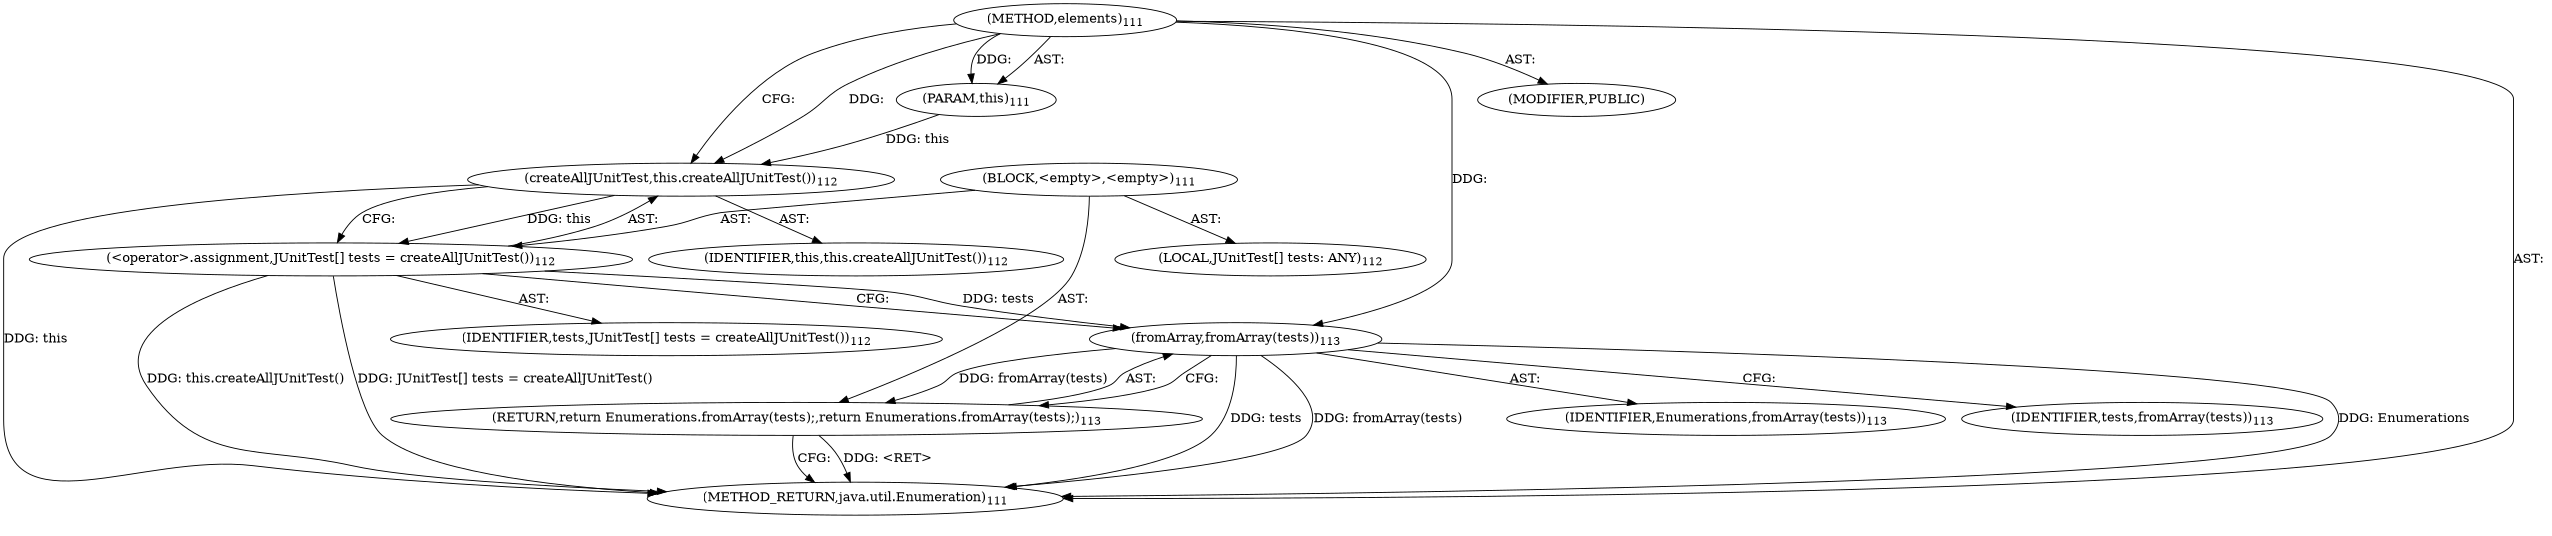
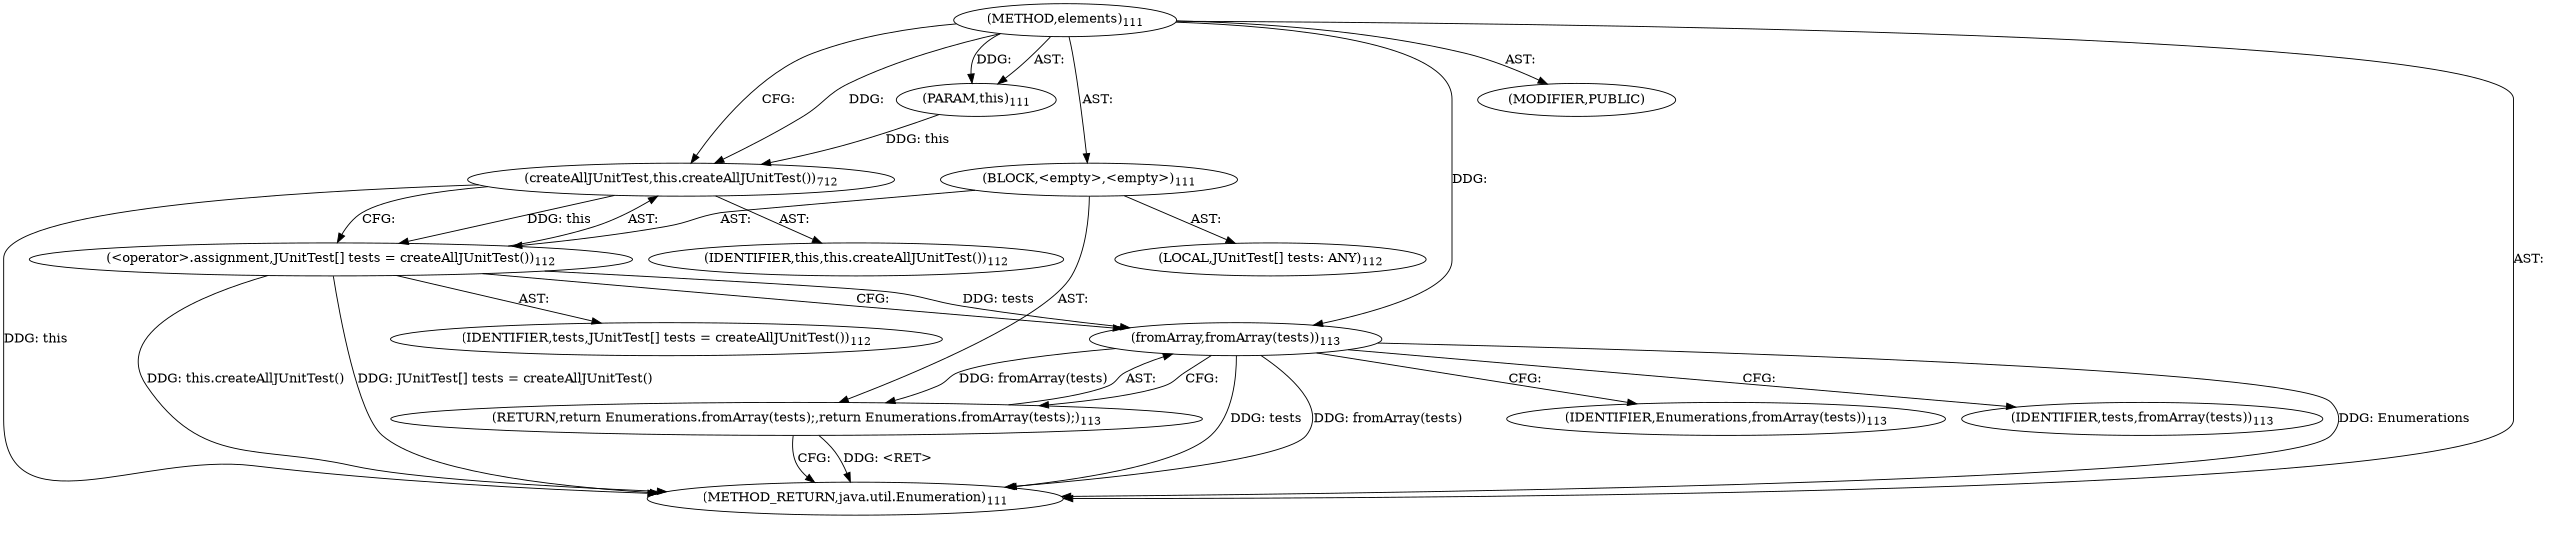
  digraph {
    n1 [label=<(METHOD,elements)<SUB>111</SUB>>]
    n2 [label=<(PARAM,this)<SUB>111</SUB>>]
    n3 [label=<(BLOCK,&lt;empty&gt;,&lt;empty&gt;)<SUB>111</SUB>>]
-   n4 [label=<(createAllJUnitTest,this.createAllJUnitTest())<SUB>112</SUB>>]
+   n4 [label=<(createAllJUnitTest,this.createAllJUnitTest())<SUB>712</SUB>>]
    n5 [label=<(fromArray,fromArray(tests))<SUB>113</SUB>>]
    n6 [label=<(MODIFIER,PUBLIC)>]
    n7 [label=<(METHOD_RETURN,java.util.Enumeration)<SUB>111</SUB>>]
    n8 [label=<(LOCAL,JUnitTest[] tests: ANY)<SUB>112</SUB>>]
    n9 [label=<(&lt;operator&gt;.assignment,JUnitTest[] tests = createAllJUnitTest())<SUB>112</SUB>>]
    n10 [label=<(RETURN,return Enumerations.fromArray(tests);,return Enumerations.fromArray(tests);)<SUB>113</SUB>>]
    n11 [label=<(IDENTIFIER,this,this.createAllJUnitTest())<SUB>112</SUB>>]
    n12 [label=<(IDENTIFIER,Enumerations,fromArray(tests))<SUB>113</SUB>>]
    n13 [label=<(IDENTIFIER,tests,fromArray(tests))<SUB>113</SUB>>]
    n14 [label=<(IDENTIFIER,tests,JUnitTest[] tests = createAllJUnitTest())<SUB>112</SUB>>]
    n1 -> n2 [label="AST: "]
    n1 -> n2 [label="DDG: "]
+   n1 -> n3 [label="AST: "]
    n1 -> n4 [label="CFG: "]
    n1 -> n4 [label="DDG: "]
    n1 -> n5 [label="DDG: "]
    n1 -> n6 [label="AST: "]
    n1 -> n7 [label="AST: "]
    n2 -> n4 [label="DDG: this"]
    n3 -> n8 [label="AST: "]
    n3 -> n9 [label="AST: "]
    n3 -> n10 [label="AST: "]
    n4 -> n7 [label="DDG: this"]
    n4 -> n9 [label="CFG: "]
    n4 -> n9 [label="DDG: this"]
    n4 -> n11 [label="AST: "]
    n5 -> n7 [label="DDG: Enumerations"]
    n5 -> n7 [label="DDG: tests"]
    n5 -> n7 [label="DDG: fromArray(tests)"]
    n5 -> n10 [label="CFG: "]
    n5 -> n10 [label="DDG: fromArray(tests)"]
-   n5 -> n12 [label="AST: "]
+   n5 -> n12 [label="CFG: "]
    n5 -> n13 [label="CFG: "]
    n9 -> n4 [label="AST: "]
    n9 -> n5 [label="CFG: "]
    n9 -> n5 [label="DDG: tests"]
    n9 -> n7 [label="DDG: this.createAllJUnitTest()"]
    n9 -> n7 [label="DDG: JUnitTest[] tests = createAllJUnitTest()"]
    n9 -> n14 [label="AST: "]
    n10 -> n5 [label="AST: "]
    n10 -> n7 [label="CFG: "]
    n10 -> n7 [label="DDG: &lt;RET&gt;"]
  }
